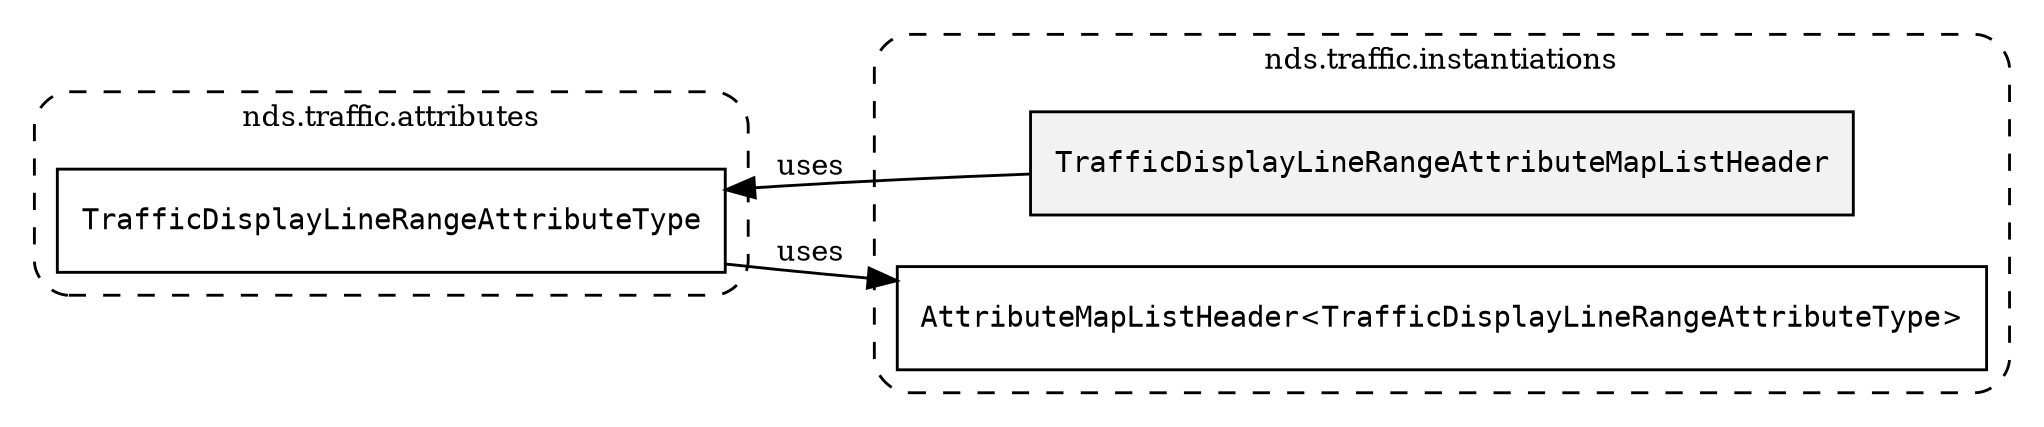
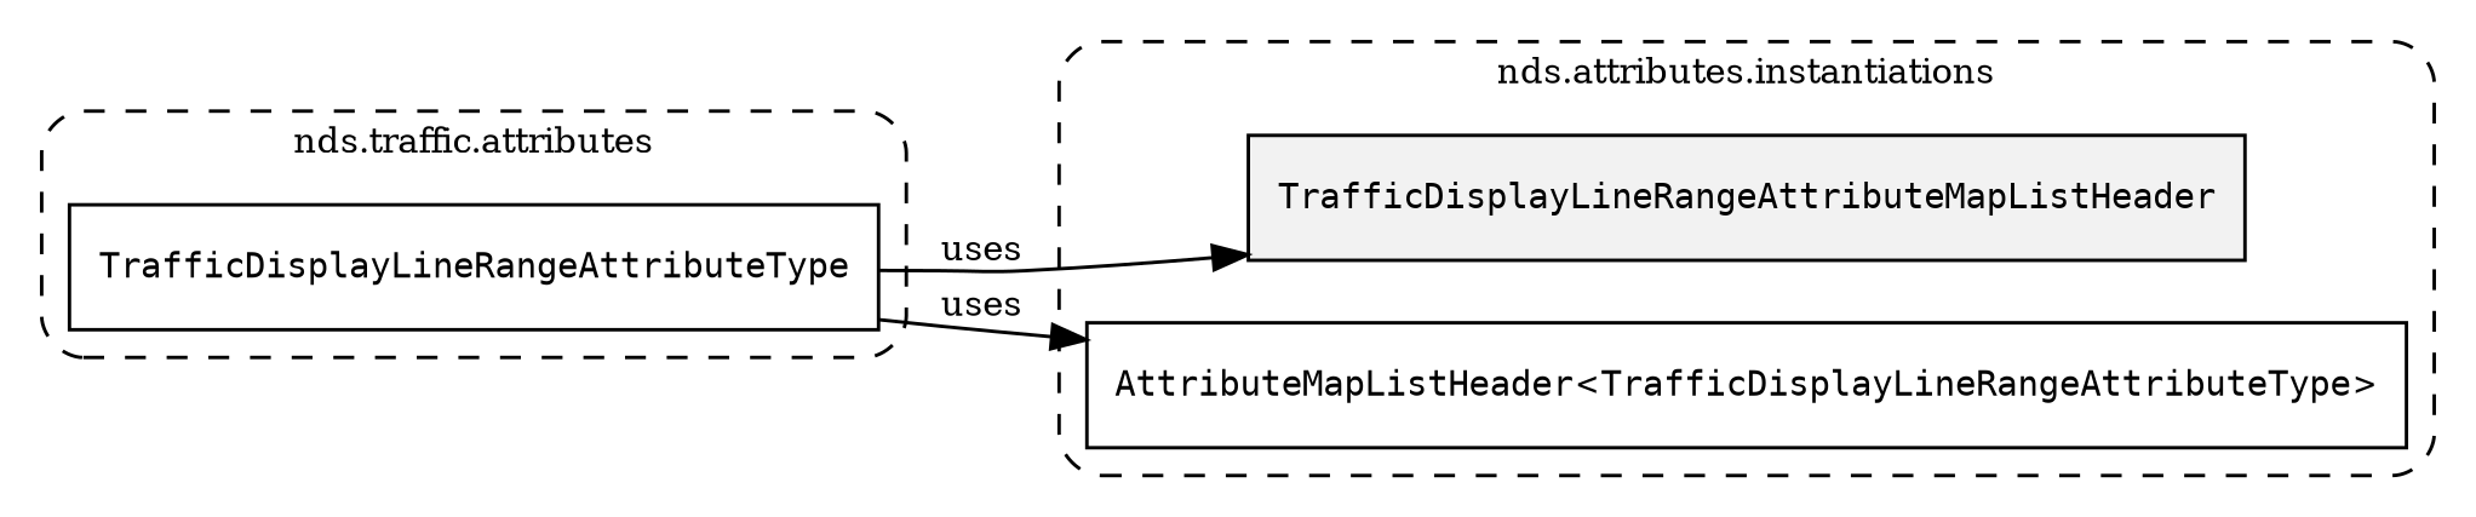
  digraph {
    fontsize=10
    rankdir=LR
    node [fontsize=10 shape=box]
    edge [fontsize=10]
    n1 [fillcolor="#0000000D" label=<<font face="monospace"><table align="center" border="0" cellspacing="0" cellpadding="0"><tr><td href="../../../content/packages/nds.traffic.instantiations.html#InstantiateType-TrafficDisplayLineRangeAttributeMapListHeader" title="InstantiateType defined in nds.traffic.instantiations">TrafficDisplayLineRangeAttributeMapListHeader</td></tr></table></font>> style=filled]
    n2 [label=<<font face="monospace"><table align="center" border="0" cellspacing="0" cellpadding="0"><tr><td href="../../../content/packages/nds.core.attributemap.html#Structure-AttributeMapListHeader" title="Structure defined in nds.core.attributemap">AttributeMapListHeader</td><td>&lt;</td><td><table align="center" border="0" cellspacing="0" cellpadding="0"><tr><td href="../../../content/packages/nds.traffic.attributes.html#Enum-TrafficDisplayLineRangeAttributeType" title="Enum defined in nds.traffic.attributes">TrafficDisplayLineRangeAttributeType</td></tr></table></td><td>&gt;</td></tr></table></font>>]
    n3 [label=<<font face="monospace"><table align="center" border="0" cellspacing="0" cellpadding="0"><tr><td href="../../../content/packages/nds.traffic.attributes.html#Enum-TrafficDisplayLineRangeAttributeType" title="Enum defined in nds.traffic.attributes">TrafficDisplayLineRangeAttributeType</td></tr></table></font>>]
    subgraph cluster_1 {
-     label="nds.traffic.instantiations"
+     label="nds.attributes.instantiations"
      style="dashed, rounded"
      n1
      n2
    }
    subgraph cluster_2 {
      label="nds.traffic.attributes"
      style="dashed, rounded"
      n3
    }
-   n1 -> n3 [label=uses]
+   n3 -> n1 [label=uses]
    n3 -> n2 [label=uses]
  }
